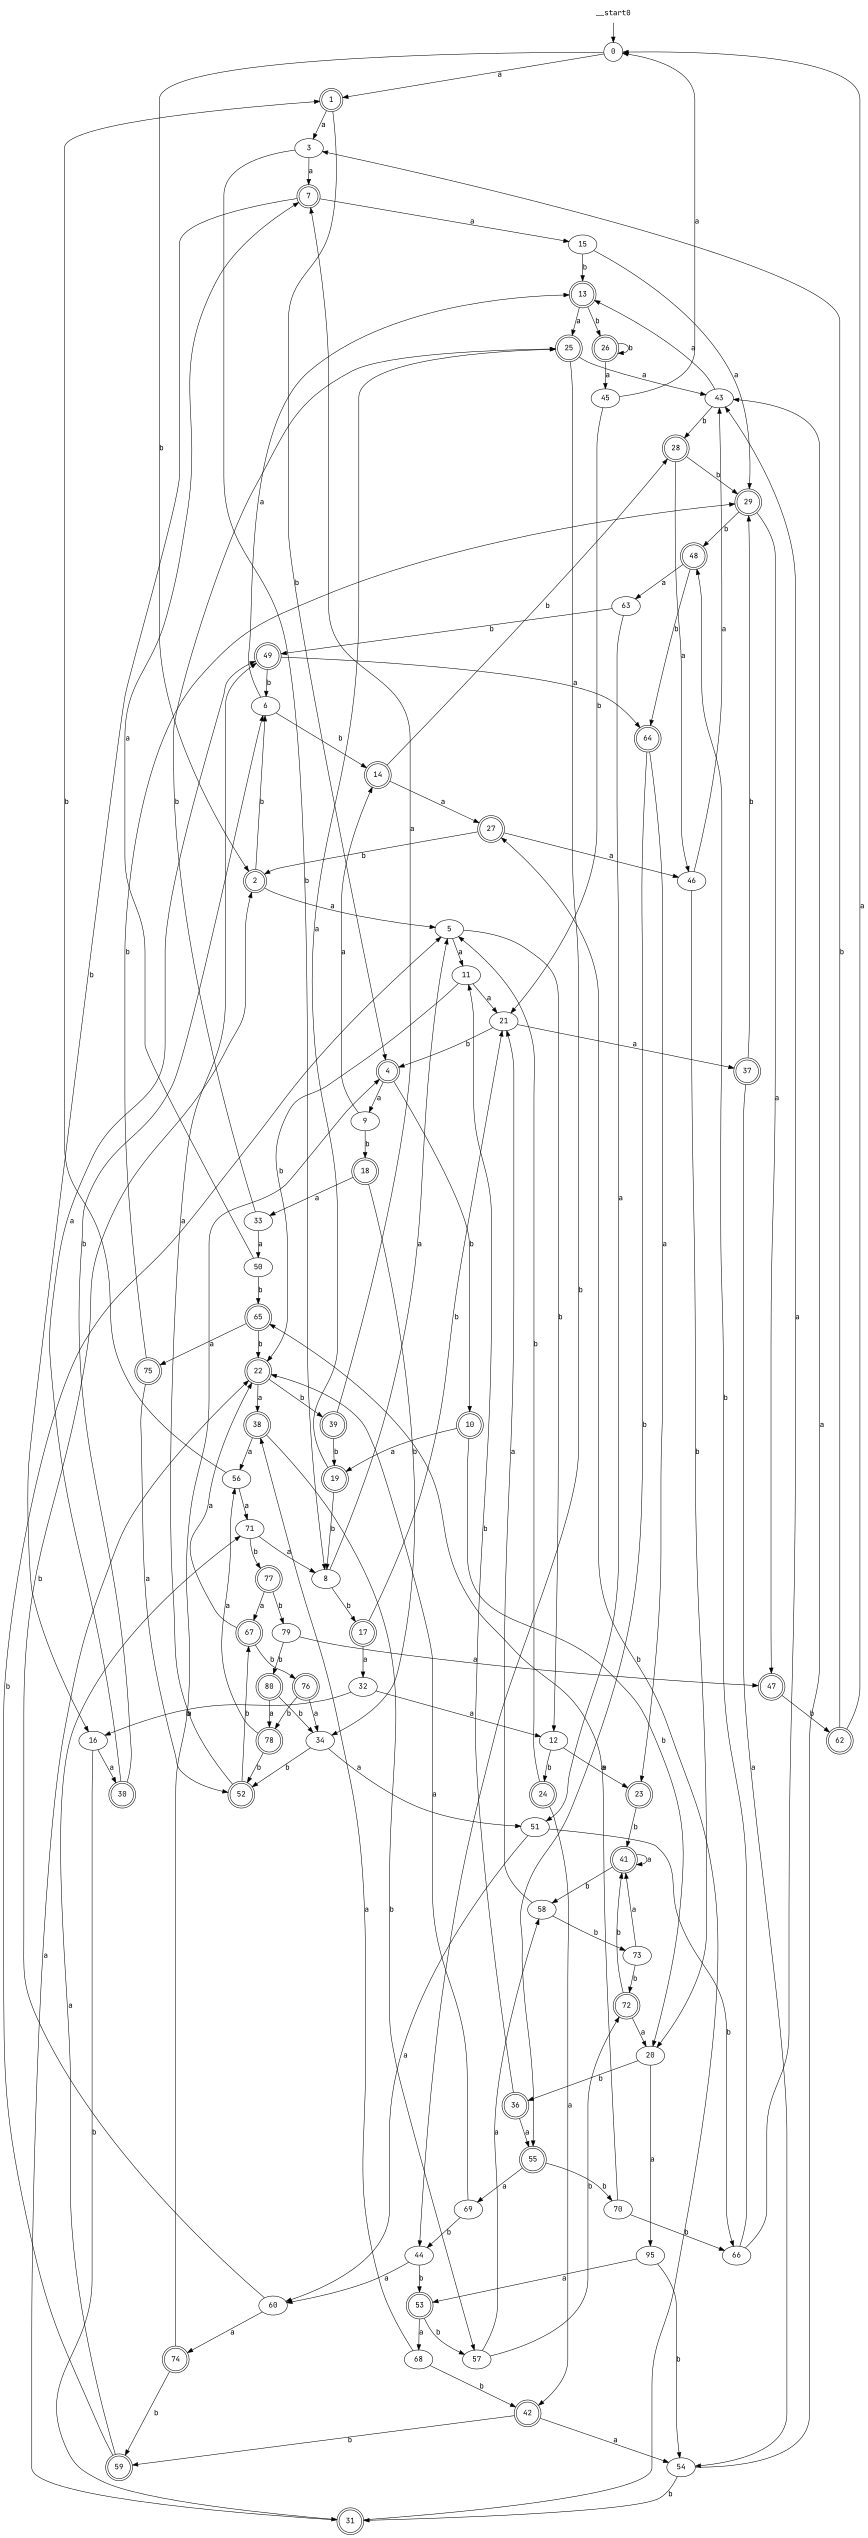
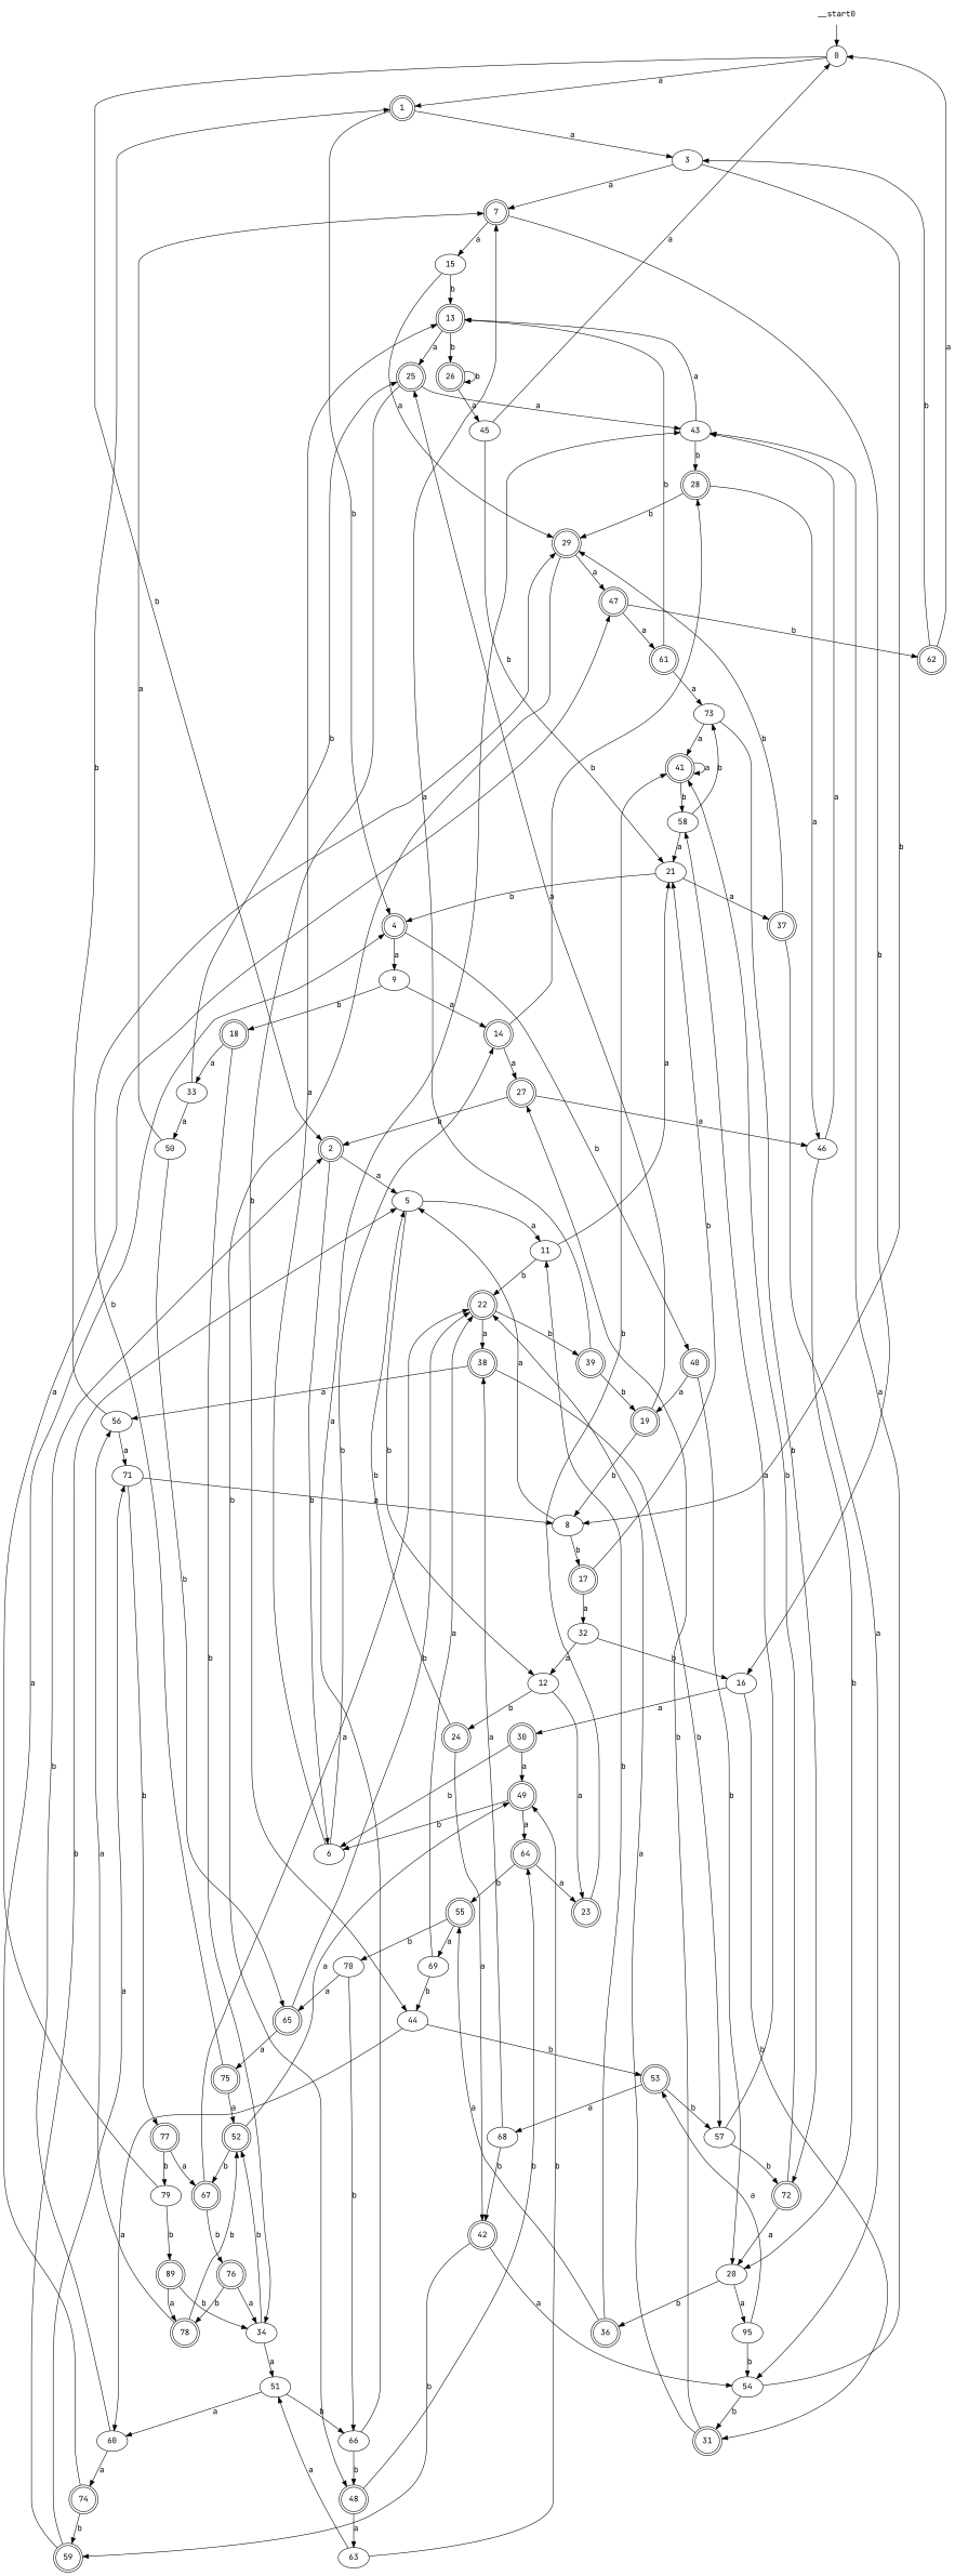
  digraph {
    fontname="JetBrains Mono"
    node [fontname="JetBrains Mono" shape=doublecircle]
    edge [fontname="JetBrains Mono"]
    __start0 [shape=none]
    0 [shape=circle]
    1
    2
    3 [shape=""]
    4
    5 [shape=""]
    6 [shape=""]
    7
    8 [shape=""]
    9 [shape=""]
-   10
+   10 [label=40]
    11 [shape=""]
    12 [shape=""]
    13
    14
    15 [shape=""]
    16 [shape=""]
    17
    18
    19
    20 [shape=""]
    21 [shape=""]
    22
    23
    24
    25
    26
    27
    28
    29
    30
    31
    32 [shape=""]
    33 [shape=""]
    34 [shape=""]
    n37 [label=95 shape=""]
    36
    37
    38
    39
    41
    42
    43 [shape=""]
    44 [shape=""]
    45 [shape=""]
    46 [shape=""]
    47
    48
    49
    50 [shape=ellipse]
    51 [shape=""]
    52
    53
    54 [shape=""]
    55
    56 [shape=""]
    57 [shape=""]
    58 [shape=""]
    59
    60 [shape=""]
+   61
    62
    63 [shape=""]
    64
    65
    66 [shape=""]
    67
    68 [shape=""]
    69 [shape=""]
    70 [shape=""]
    71 [shape=""]
    72
    73 [shape=""]
    74
    75
    76
    77
    78
    79 [shape=""]
-   80
+   80 [label=89]
    __start0 -> 0
    0 -> 1 [label=a]
    0 -> 2 [label=b]
    1 -> 3 [label=a]
    1 -> 4 [label=b]
    2 -> 5 [label=a]
    2 -> 6 [label=b]
    3 -> 7 [label=a]
    3 -> 8 [label=b]
    4 -> 9 [label=a]
    4 -> 10 [label=b]
    5 -> 11 [label=a]
    5 -> 12 [label=b]
    6 -> 13 [label=a]
    6 -> 14 [label=b]
    7 -> 15 [label=a]
    7 -> 16 [label=b]
    8 -> 5 [label=a]
    8 -> 17 [label=b]
    9 -> 14 [label=a]
    9 -> 18 [label=b]
    10 -> 19 [label=a]
    10 -> 20 [label=b]
    11 -> 21 [label=a]
    11 -> 22 [label=b]
    12 -> 23 [label=a]
    12 -> 24 [label=b]
    13 -> 25 [label=a]
    13 -> 26 [label=b]
    14 -> 27 [label=a]
    14 -> 28 [label=b]
    15 -> 13 [label=b]
    15 -> 29 [label=a]
    16 -> 30 [label=a]
    16 -> 31 [label=b]
    17 -> 21 [label=b]
    17 -> 32 [label=a]
    18 -> 33 [label=a]
    18 -> 34 [label=b]
    19 -> 8 [label=b]
    19 -> 25 [label=a]
    20 -> n37 [label=a]
    20 -> 36 [label=b]
    21 -> 4 [label=b]
    21 -> 37 [label=a]
    22 -> 38 [label=a]
    22 -> 39 [label=b]
    23 -> 41 [label=b]
    24 -> 5 [label=b]
    24 -> 42 [label=a]
    25 -> 43 [label=a]
    25 -> 44 [label=b]
    26 -> 26 [label=b]
    26 -> 45 [label=a]
    27 -> 2 [label=b]
    27 -> 46 [label=a]
    28 -> 29 [label=b]
    28 -> 46 [label=a]
    29 -> 47 [label=a]
    29 -> 48 [label=b]
    30 -> 6 [label=b]
    30 -> 49 [label=a]
    31 -> 22 [label=a]
    31 -> 27 [label=b]
    32 -> 12 [label=a]
    32 -> 16 [label=b]
    33 -> 25 [label=b]
    33 -> 50 [label=a]
    34 -> 51 [label=a]
    34 -> 52 [label=b]
    n37 -> 53 [label=a]
    n37 -> 54 [label=b]
    36 -> 11 [label=b]
    36 -> 55 [label=a]
    37 -> 29 [label=b]
    37 -> 54 [label=a]
    38 -> 56 [label=a]
    38 -> 57 [label=b]
    39 -> 7 [label=a]
    39 -> 19 [label=b]
    41 -> 41 [label=a]
    41 -> 58 [label=b]
    42 -> 54 [label=a]
    42 -> 59 [label=b]
    43 -> 13 [label=a]
    43 -> 28 [label=b]
    44 -> 53 [label=b]
    44 -> 60 [label=a]
    45 -> 0 [label=a]
    45 -> 21 [label=b]
    46 -> 20 [label=b]
    46 -> 43 [label=a]
+   47 -> 61 [label=a]
    47 -> 62 [label=b]
    48 -> 63 [label=a]
    48 -> 64 [label=b]
    49 -> 6 [label=b]
    49 -> 64 [label=a]
    50 -> 7 [label=a]
    50 -> 65 [label=b]
    51 -> 60 [label=a]
    51 -> 66 [label=b]
    52 -> 49 [label=a]
    52 -> 67 [label=b]
    53 -> 57 [label=b]
    53 -> 68 [label=a]
    54 -> 31 [label=b]
    54 -> 43 [label=a]
    55 -> 69 [label=a]
    55 -> 70 [label=b]
    56 -> 1 [label=b]
    56 -> 71 [label=a]
    57 -> 58 [label=a]
    57 -> 72 [label=b]
    58 -> 21 [label=a]
    58 -> 73 [label=b]
    59 -> 5 [label=b]
    59 -> 71 [label=a]
    60 -> 2 [label=b]
    60 -> 74 [label=a]
+   61 -> 13 [label=b]
+   61 -> 73 [label=a]
    62 -> 0 [label=a]
    62 -> 3 [label=b]
    63 -> 49 [label=b]
    63 -> 51 [label=a]
    64 -> 23 [label=a]
    64 -> 55 [label=b]
    65 -> 22 [label=b]
    65 -> 75 [label=a]
    66 -> 43 [label=a]
    66 -> 48 [label=b]
    67 -> 22 [label=a]
    67 -> 76 [label=b]
    68 -> 38 [label=a]
    68 -> 42 [label=b]
    69 -> 22 [label=a]
    69 -> 44 [label=b]
    70 -> 65 [label=a]
    70 -> 66 [label=b]
    71 -> 8 [label=a]
    71 -> 77 [label=b]
    72 -> 20 [label=a]
    72 -> 41 [label=b]
    73 -> 41 [label=a]
    73 -> 72 [label=b]
    74 -> 4 [label=a]
    74 -> 59 [label=b]
    75 -> 29 [label=b]
    75 -> 52 [label=a]
    76 -> 34 [label=a]
    76 -> 78 [label=b]
    77 -> 67 [label=a]
    77 -> 79 [label=b]
    78 -> 52 [label=b]
    78 -> 56 [label=a]
    79 -> 47 [label=a]
    79 -> 80 [label=b]
    80 -> 34 [label=b]
    80 -> 78 [label=a]
  }
